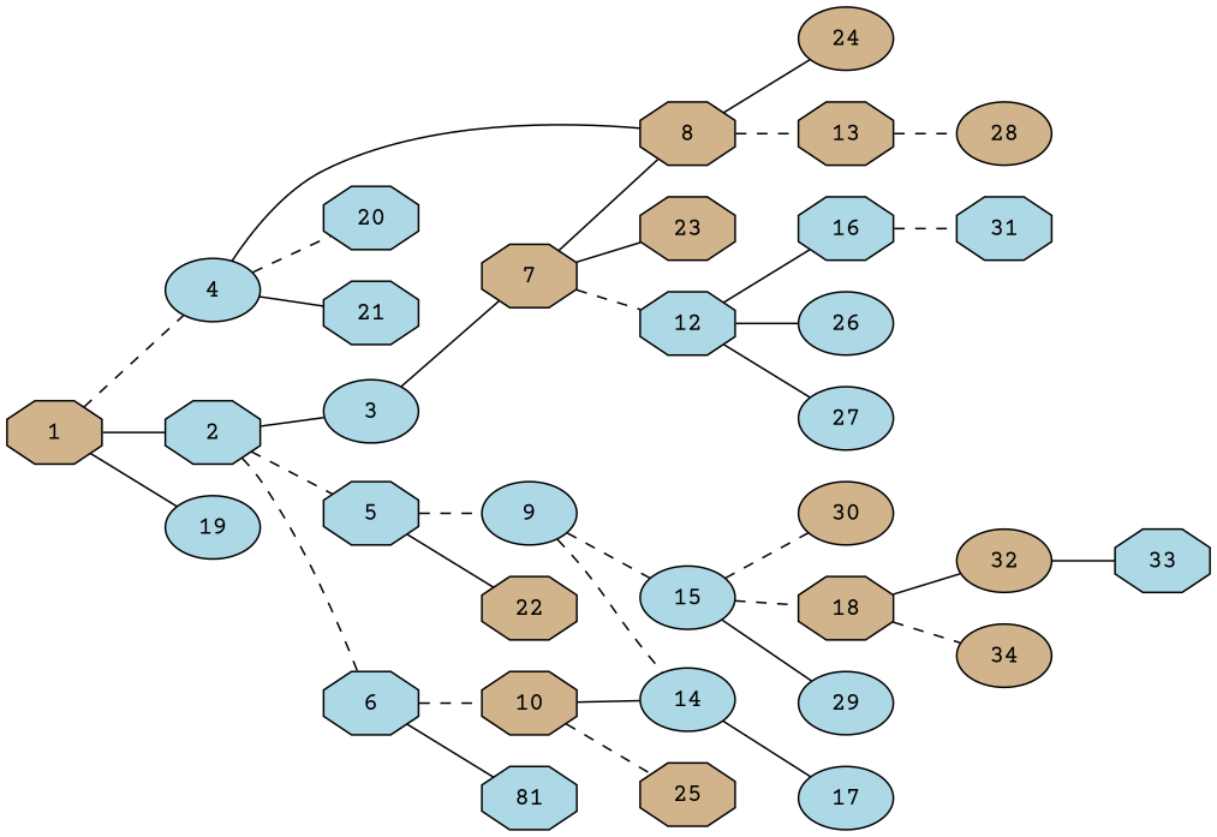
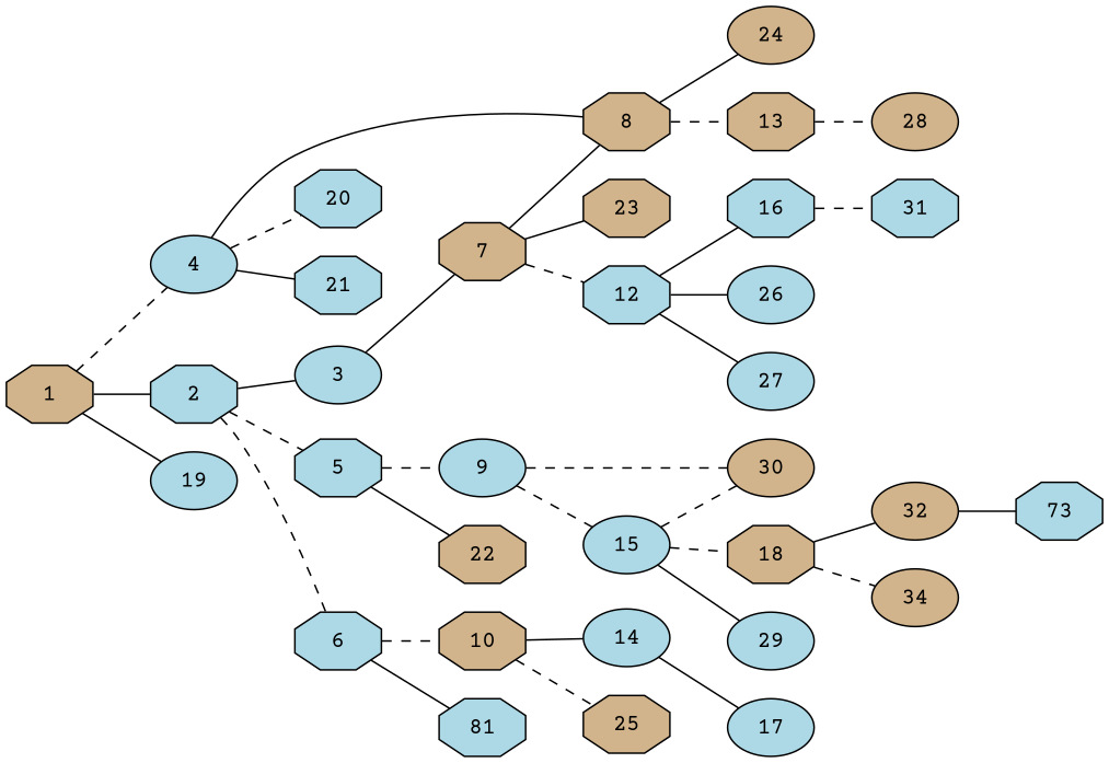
  graph {
    fontname="Courier Prime"
    rankdir=LR
    node [chem=H fillcolor=lightblue fontname="Courier Prime" shape=octagon style=filled]
    edge [fontname="Courier Prime" style=solid valence=1]
    1 [chem=C fillcolor=tan]
    2 [chem=N]
    4 [chem=C shape=ellipse]
    19 [shape=ellipse]
    3 [chem=O shape=ellipse]
    5 [chem=C]
    6 [chem=C]
    7 [chem=C fillcolor=tan]
    8 [chem=C fillcolor=tan]
    20
    21
    9 [chem=C shape=ellipse]
    22 [fillcolor=tan]
    10 [chem=N fillcolor=tan]
    n15 [chem=O label=81]
    12 [chem=C]
    23 [fillcolor=tan]
    13 [chem=O fillcolor=tan]
    24 [fillcolor=tan shape=ellipse]
    14 [chem=C shape=ellipse]
    15 [chem=C shape=ellipse]
    25 [fillcolor=tan]
    16 [chem=O]
    26 [shape=ellipse]
    27 [shape=ellipse]
    28 [fillcolor=tan shape=ellipse]
    17 [chem=O shape=ellipse]
    18 [chem=C fillcolor=tan]
    29 [shape=ellipse]
    30 [fillcolor=tan shape=ellipse]
    31
    32 [fillcolor=tan shape=ellipse]
    34 [fillcolor=tan shape=ellipse]
-   33
+   33 [label=73]
    1 -- 2
    1 -- 4 [style=dashed]
    1 -- 19
    2 -- 3
    2 -- 5 [style=dashed]
    2 -- 6 [style=dashed]
    4 -- 8
    4 -- 20 [style=dashed]
    4 -- 21
    3 -- 7
    5 -- 9 [style=dashed valence=2]
    5 -- 22
    6 -- 10 [style=dashed]
    6 -- n15 [valence=2]
    7 -- 8
    7 -- 12 [style=dashed]
    7 -- 23
    8 -- 13 [style=dashed]
    8 -- 24
-   9 -- 14 [style=dashed]
+   9 -- 30 [style=dashed]
    9 -- 15 [style=dashed]
    10 -- 14
    10 -- 25 [style=dashed]
    12 -- 16
    12 -- 26
    12 -- 27
    13 -- 28 [style=dashed]
    14 -- 17 [valence=2]
    15 -- 18 [style=dashed]
    15 -- 29
    15 -- 30 [style=dashed]
    16 -- 31 [style=dashed]
    18 -- 32
    18 -- 34 [style=dashed]
    32 -- 33
  }
